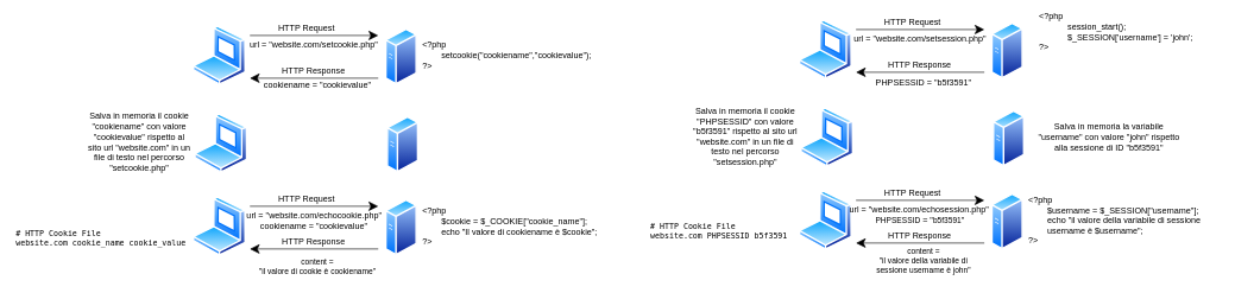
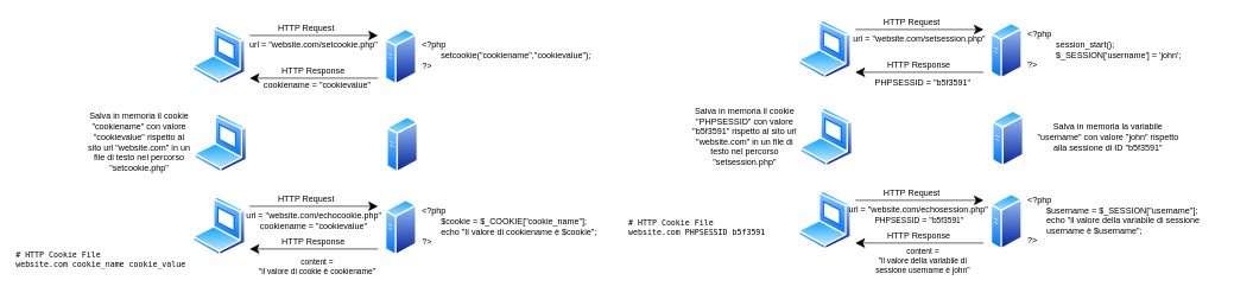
  <mxCell id="0" />
  <mxCell id="1" parent="0" />
  <mxCell id="2" value="" style="aspect=fixed;perimeter=ellipsePerimeter;html=1;align=center;shadow=0;dashed=0;spacingTop=3;image;image=img/lib/active_directory/generic_server.svg;" parent="1" vertex="1"><mxGeometry x="540" y="39" width="44.8" height="80" as="geometry" /></mxCell>
  <mxCell id="3" value="" style="aspect=fixed;perimeter=ellipsePerimeter;html=1;align=center;shadow=0;dashed=0;spacingTop=3;image;image=img/lib/active_directory/laptop_client.svg;" parent="1" vertex="1"><mxGeometry x="270" y="35.67" width="75" height="83.33" as="geometry" /></mxCell>
  <mxCell id="4" value="" style="endArrow=classic;html=1;rounded=0;startSize=11;endSize=11;" parent="1" edge="1"><mxGeometry width="50" height="50" relative="1" as="geometry"><mxPoint x="350" y="49" as="sourcePoint" /><mxPoint x="530" y="49" as="targetPoint" /></mxGeometry></mxCell>
  <mxCell id="5" value="HTTP Request" style="text;html=1;strokeColor=none;fillColor=none;align=center;verticalAlign=middle;whiteSpace=wrap;rounded=0;" parent="1" vertex="1"><mxGeometry x="370" y="29" width="119" height="20" as="geometry" /></mxCell>
  <mxCell id="6" value="" style="endArrow=classic;html=1;rounded=0;startSize=11;endSize=11;" parent="1" edge="1"><mxGeometry width="50" height="50" relative="1" as="geometry"><mxPoint x="530" y="109" as="sourcePoint" /><mxPoint x="350" y="109" as="targetPoint" /></mxGeometry></mxCell>
  <mxCell id="7" value="HTTP Response" style="text;html=1;strokeColor=none;fillColor=none;align=center;verticalAlign=middle;whiteSpace=wrap;rounded=0;" parent="1" vertex="1"><mxGeometry x="380" y="89" width="119" height="20" as="geometry" /></mxCell>
  <mxCell id="8" value="&lt;div&gt;&lt;div&gt;&amp;lt;?php&lt;br&gt;&lt;span style=&quot;white-space: pre;&quot;&gt;&#09;&lt;/span&gt;setcookie(&quot;cookiename&quot;,&quot;cookievalue&quot;);&lt;/div&gt;&lt;/div&gt;&lt;div&gt;?&amp;gt;&lt;/div&gt;" style="text;html=1;strokeColor=none;fillColor=none;align=left;verticalAlign=middle;whiteSpace=wrap;rounded=0;" parent="1" vertex="1"><mxGeometry x="590" y="52.33" width="250" height="50" as="geometry" /></mxCell>
  <mxCell id="9" value="url = &quot;website.com/setcookie.php&quot;" style="text;html=1;strokeColor=none;fillColor=none;align=center;verticalAlign=middle;whiteSpace=wrap;rounded=0;" parent="1" vertex="1"><mxGeometry x="345" y="52.33" width="190" height="20" as="geometry" /></mxCell>
  <mxCell id="10" value="cookiename = &quot;cookievalue&quot;" style="text;html=1;strokeColor=none;fillColor=none;align=center;verticalAlign=middle;whiteSpace=wrap;rounded=0;" parent="1" vertex="1"><mxGeometry x="360" y="109" width="170" height="20" as="geometry" /></mxCell>
  <mxCell id="11" value="" style="aspect=fixed;perimeter=ellipsePerimeter;html=1;align=center;shadow=0;dashed=0;spacingTop=3;image;image=img/lib/active_directory/generic_server.svg;" parent="1" vertex="1"><mxGeometry x="542.1" y="162.33" width="44.8" height="80" as="geometry" /></mxCell>
  <mxCell id="12" value="" style="aspect=fixed;perimeter=ellipsePerimeter;html=1;align=center;shadow=0;dashed=0;spacingTop=3;image;image=img/lib/active_directory/laptop_client.svg;" parent="1" vertex="1"><mxGeometry x="272.1" width="75" height="83.33" as="geometry" y="159" /></mxCell>
  <mxCell id="13" value="Salva in memoria il cookie &quot;cookiename&quot; con valore &quot;cookievalue&quot; rispetto al sito url &quot;website.com&quot; in un file di testo nel percorso &quot;setcookie.php&quot;" style="text;html=1;strokeColor=none;fillColor=none;align=center;verticalAlign=middle;whiteSpace=wrap;rounded=0;" parent="1" vertex="1"><mxGeometry x="120" width="150" height="80" as="geometry" y="159" /></mxCell>
- <mxCell id="14" value="&lt;pre style=&quot;font-size: 11px;&quot;&gt;&lt;code class=&quot;!whitespace-pre hljs language-graphql&quot; style=&quot;font-size: 11px;&quot;&gt;# HTTP Cookie File&lt;br/&gt;website.com cookie_name cookie_value&lt;br style=&quot;font-size: 11px;&quot;&gt;&lt;/code&gt;&lt;/pre&gt;" style="text;html=1;strokeColor=none;fillColor=none;align=left;verticalAlign=middle;whiteSpace=wrap;rounded=0;fontSize=11;" parent="1" vertex="1"><mxGeometry x="20" y="309" width="240" height="50" as="geometry" /></mxCell>
+ <mxCell id="14" value="&lt;pre style=&quot;font-size: 11px;&quot;&gt;&lt;code class=&quot;!whitespace-pre hljs language-graphql&quot; style=&quot;font-size: 11px;&quot;&gt;# HTTP Cookie File&lt;br/&gt;website.com cookie_name cookie_value&lt;br style=&quot;font-size: 11px;&quot;&gt;&lt;/code&gt;&lt;/pre&gt;" style="text;html=1;strokeColor=none;fillColor=none;align=left;verticalAlign=middle;whiteSpace=wrap;rounded=0;fontSize=11;" parent="1" vertex="1"><mxGeometry x="20" y="339" width="240" height="50" as="geometry" /></mxCell>
  <mxCell id="15" value="" style="aspect=fixed;perimeter=ellipsePerimeter;html=1;align=center;shadow=0;dashed=0;spacingTop=3;image;image=img/lib/active_directory/generic_server.svg;" parent="1" vertex="1"><mxGeometry x="540" y="279" width="44.8" height="80" as="geometry" /></mxCell>
  <mxCell id="16" value="" style="aspect=fixed;perimeter=ellipsePerimeter;html=1;align=center;shadow=0;dashed=0;spacingTop=3;image;image=img/lib/active_directory/laptop_client.svg;" parent="1" vertex="1"><mxGeometry x="270" y="275.67" width="75" height="83.33" as="geometry" /></mxCell>
  <mxCell id="17" value="" style="endArrow=classic;html=1;rounded=0;startSize=11;endSize=11;" parent="1" edge="1"><mxGeometry width="50" height="50" relative="1" as="geometry"><mxPoint x="350" y="289" as="sourcePoint" /><mxPoint x="530" y="289" as="targetPoint" /></mxGeometry></mxCell>
  <mxCell id="18" value="HTTP Request" style="text;html=1;strokeColor=none;fillColor=none;align=center;verticalAlign=middle;whiteSpace=wrap;rounded=0;" parent="1" vertex="1"><mxGeometry x="370" y="269" width="119" height="20" as="geometry" /></mxCell>
  <mxCell id="19" value="" style="endArrow=classic;html=1;rounded=0;startSize=11;endSize=11;" parent="1" edge="1"><mxGeometry width="50" height="50" relative="1" as="geometry"><mxPoint x="530" y="349" as="sourcePoint" /><mxPoint x="350" y="349" as="targetPoint" /></mxGeometry></mxCell>
  <mxCell id="20" value="HTTP Response" style="text;html=1;strokeColor=none;fillColor=none;align=center;verticalAlign=middle;whiteSpace=wrap;rounded=0;" parent="1" vertex="1"><mxGeometry x="380" y="329" width="119" height="20" as="geometry" /></mxCell>
  <mxCell id="21" value="url = &quot;website.com/echocookie.php&quot;" style="text;html=1;strokeColor=none;fillColor=none;align=center;verticalAlign=middle;whiteSpace=wrap;rounded=0;" parent="1" vertex="1"><mxGeometry x="342.5" y="292.33" width="195" height="20" as="geometry" /></mxCell>
  <mxCell id="22" value="cookiename = &quot;cookievalue&quot;" style="text;html=1;strokeColor=none;fillColor=none;align=center;verticalAlign=middle;whiteSpace=wrap;rounded=0;" parent="1" vertex="1"><mxGeometry x="354.5" y="307.34" width="170" height="20" as="geometry" /></mxCell>
  <mxCell id="23" value="&lt;div&gt;&lt;div&gt;&amp;lt;?php&lt;br&gt;&lt;span style=&quot;&quot;&gt;&lt;span style=&quot;&quot;&gt;&#09;&lt;/span&gt;&lt;span style=&quot;white-space: pre;&quot;&gt;&#09;&lt;/span&gt;$cookie = &lt;/span&gt;&lt;span style=&quot;background-color: initial;&quot;&gt;$_COOKIE[&quot;cookie_name&quot;];&lt;/span&gt;&lt;/div&gt;&lt;div&gt;&lt;span style=&quot;background-color: initial;&quot;&gt;&lt;span style=&quot;white-space: pre;&quot;&gt;&#09;&lt;/span&gt;echo &quot;Il valore di cookiename è $cookie&quot;;&amp;nbsp;&lt;/span&gt;&lt;/div&gt;&lt;/div&gt;&lt;div&gt;?&amp;gt;&lt;/div&gt;" style="text;html=1;strokeColor=none;fillColor=none;align=left;verticalAlign=middle;whiteSpace=wrap;rounded=0;" parent="1" vertex="1"><mxGeometry x="590" y="292.33" width="270" height="50" as="geometry" /></mxCell>
  <mxCell id="24" value="content =&lt;br&gt;&quot;il valore di cookie è cookiename&quot;" style="text;html=1;strokeColor=none;fillColor=none;align=center;verticalAlign=middle;whiteSpace=wrap;rounded=0;fontSize=11;" parent="1" vertex="1"><mxGeometry x="360" y="359" width="170" height="30" as="geometry" /></mxCell>
  <mxCell id="25" value="" style="aspect=fixed;perimeter=ellipsePerimeter;html=1;align=center;shadow=0;dashed=0;spacingTop=3;image;image=img/lib/active_directory/generic_server.svg;" parent="1" vertex="1"><mxGeometry x="1390" y="30.66" width="44.8" height="80" as="geometry" /></mxCell>
  <mxCell id="26" value="" style="aspect=fixed;perimeter=ellipsePerimeter;html=1;align=center;shadow=0;dashed=0;spacingTop=3;image;image=img/lib/active_directory/laptop_client.svg;" parent="1" vertex="1"><mxGeometry x="1120" y="27.33" width="75" height="83.33" as="geometry" /></mxCell>
  <mxCell id="27" value="" style="endArrow=classic;html=1;rounded=0;startSize=11;endSize=11;" parent="1" edge="1"><mxGeometry width="50" height="50" relative="1" as="geometry"><mxPoint x="1200" y="40.66" as="sourcePoint" /><mxPoint x="1380" y="40.66" as="targetPoint" /></mxGeometry></mxCell>
  <mxCell id="28" value="HTTP Request" style="text;html=1;strokeColor=none;fillColor=none;align=center;verticalAlign=middle;whiteSpace=wrap;rounded=0;" parent="1" vertex="1"><mxGeometry x="1220" y="20.66" width="119" height="20" as="geometry" /></mxCell>
  <mxCell id="29" value="" style="endArrow=classic;html=1;rounded=0;startSize=11;endSize=11;" parent="1" edge="1"><mxGeometry width="50" height="50" relative="1" as="geometry"><mxPoint x="1380" y="100.66" as="sourcePoint" /><mxPoint x="1200" y="100.66" as="targetPoint" /></mxGeometry></mxCell>
  <mxCell id="30" value="HTTP Response" style="text;html=1;strokeColor=none;fillColor=none;align=center;verticalAlign=middle;whiteSpace=wrap;rounded=0;" parent="1" vertex="1"><mxGeometry x="1230" y="80.66" width="119" height="20" as="geometry" /></mxCell>
- <mxCell id="31" value="&lt;div&gt;&lt;div&gt;&amp;lt;?php&lt;br&gt;&lt;span style=&quot;&quot;&gt;&#09;&lt;/span&gt;&lt;/div&gt;&lt;/div&gt;&lt;blockquote style=&quot;margin: 0 0 0 40px; border: none; padding: 0px;&quot;&gt;&lt;div&gt;&lt;div&gt;session_start();&lt;/div&gt;&lt;/div&gt;&lt;div&gt;&lt;div&gt;&lt;span style=&quot;background-color: initial;&quot; class=&quot;hljs-variable&quot;&gt;$_SESSION&lt;/span&gt;&lt;span style=&quot;background-color: initial;&quot;&gt;[&lt;/span&gt;&lt;span style=&quot;background-color: initial;&quot; class=&quot;hljs-string&quot;&gt;'username'&lt;/span&gt;&lt;span style=&quot;background-color: initial;&quot;&gt;] = &lt;/span&gt;&lt;span style=&quot;background-color: initial;&quot; class=&quot;hljs-string&quot;&gt;'john'&lt;/span&gt;&lt;span style=&quot;background-color: initial;&quot;&gt;;&lt;/span&gt;&lt;/div&gt;&lt;/div&gt;&lt;/blockquote&gt;&lt;div&gt;?&amp;gt;&lt;/div&gt;" style="text;html=1;strokeColor=none;fillColor=none;align=left;verticalAlign=middle;whiteSpace=wrap;rounded=0;" parent="1" vertex="1"><mxGeometry x="1455" y="18.99" width="250" height="50" as="geometry" /></mxCell>
+ <mxCell id="31" value="&lt;div&gt;&lt;div&gt;&amp;lt;?php&lt;br&gt;&lt;span style=&quot;&quot;&gt;&#09;&lt;/span&gt;&lt;/div&gt;&lt;/div&gt;&lt;blockquote style=&quot;margin: 0 0 0 40px; border: none; padding: 0px;&quot;&gt;&lt;div&gt;&lt;div&gt;session_start();&lt;/div&gt;&lt;/div&gt;&lt;div&gt;&lt;div&gt;&lt;span style=&quot;background-color: initial;&quot; class=&quot;hljs-variable&quot;&gt;$_SESSION&lt;/span&gt;&lt;span style=&quot;background-color: initial;&quot;&gt;[&lt;/span&gt;&lt;span style=&quot;background-color: initial;&quot; class=&quot;hljs-string&quot;&gt;'username'&lt;/span&gt;&lt;span style=&quot;background-color: initial;&quot;&gt;] = &lt;/span&gt;&lt;span style=&quot;background-color: initial;&quot; class=&quot;hljs-string&quot;&gt;'john'&lt;/span&gt;&lt;span style=&quot;background-color: initial;&quot;&gt;;&lt;/span&gt;&lt;/div&gt;&lt;/div&gt;&lt;/blockquote&gt;&lt;div&gt;?&amp;gt;&lt;/div&gt;" style="text;html=1;strokeColor=none;fillColor=none;align=left;verticalAlign=middle;whiteSpace=wrap;rounded=0;" parent="1" vertex="1"><mxGeometry x="1440" y="43.99" width="250" height="50" as="geometry" /></mxCell>
  <mxCell id="32" value="url = &quot;website.com/setsession.php&quot;" style="text;html=1;strokeColor=none;fillColor=none;align=center;verticalAlign=middle;whiteSpace=wrap;rounded=0;" parent="1" vertex="1"><mxGeometry x="1195" y="43.99" width="190" height="20" as="geometry" /></mxCell>
  <mxCell id="33" value="PHPSESSID&amp;nbsp;= &quot;&lt;span style=&quot;background-color: initial;&quot;&gt;b5f3591&lt;/span&gt;&lt;span style=&quot;background-color: initial;&quot;&gt;&quot;&lt;/span&gt;" style="text;html=1;strokeColor=none;fillColor=none;align=center;verticalAlign=middle;whiteSpace=wrap;rounded=0;" parent="1" vertex="1"><mxGeometry x="1210" y="100.66" width="170" height="28.34" as="geometry" /></mxCell>
  <mxCell id="34" value="" style="aspect=fixed;perimeter=ellipsePerimeter;html=1;align=center;shadow=0;dashed=0;spacingTop=3;image;image=img/lib/active_directory/generic_server.svg;" parent="1" vertex="1"><mxGeometry x="1392.1" y="153.99" width="44.8" height="80" as="geometry" /></mxCell>
  <mxCell id="35" value="" style="aspect=fixed;perimeter=ellipsePerimeter;html=1;align=center;shadow=0;dashed=0;spacingTop=3;image;image=img/lib/active_directory/laptop_client.svg;" parent="1" vertex="1"><mxGeometry x="1122.1" y="150.66" width="75" height="83.33" as="geometry" /></mxCell>
  <mxCell id="36" value="Salva in memoria il cookie &quot;PHPSESSID&quot; con valore &quot;b5f3591&quot; rispetto al sito url &quot;website.com&quot; in un file di testo nel percorso &quot;setsession.php&quot;" style="text;html=1;strokeColor=none;fillColor=none;align=center;verticalAlign=middle;whiteSpace=wrap;rounded=0;" parent="1" vertex="1"><mxGeometry x="970" y="150.66" width="150" height="80" as="geometry" /></mxCell>
- <mxCell id="37" value="&lt;pre style=&quot;font-size: 11px;&quot;&gt;&lt;code class=&quot;!whitespace-pre hljs language-graphql&quot; style=&quot;font-size: 11px;&quot;&gt;# HTTP Cookie File&lt;br&gt;website.com PHPSESSID b5f3591&lt;/code&gt;&lt;/pre&gt;" style="text;html=1;strokeColor=none;fillColor=none;align=left;verticalAlign=middle;whiteSpace=wrap;rounded=0;fontSize=11;" parent="1" vertex="1"><mxGeometry x="910" y="299" width="210" height="50" as="geometry" /></mxCell>
+ <mxCell id="37" value="&lt;pre style=&quot;font-size: 11px;&quot;&gt;&lt;code class=&quot;!whitespace-pre hljs language-graphql&quot; style=&quot;font-size: 11px;&quot;&gt;# HTTP Cookie File&lt;br&gt;website.com PHPSESSID b5f3591&lt;/code&gt;&lt;/pre&gt;" style="text;html=1;strokeColor=none;fillColor=none;align=left;verticalAlign=middle;whiteSpace=wrap;rounded=0;fontSize=11;" parent="1" vertex="1"><mxGeometry x="880" y="294" width="210" height="50" as="geometry" /></mxCell>
  <mxCell id="38" value="" style="aspect=fixed;perimeter=ellipsePerimeter;html=1;align=center;shadow=0;dashed=0;spacingTop=3;image;image=img/lib/active_directory/generic_server.svg;" parent="1" vertex="1"><mxGeometry x="1390" y="270.66" width="44.8" height="80" as="geometry" /></mxCell>
  <mxCell id="39" value="" style="aspect=fixed;perimeter=ellipsePerimeter;html=1;align=center;shadow=0;dashed=0;spacingTop=3;image;image=img/lib/active_directory/laptop_client.svg;" parent="1" vertex="1"><mxGeometry x="1120" y="267.33" width="75" height="83.33" as="geometry" /></mxCell>
  <mxCell id="40" value="" style="endArrow=classic;html=1;rounded=0;startSize=11;endSize=11;" parent="1" edge="1"><mxGeometry width="50" height="50" relative="1" as="geometry"><mxPoint x="1200" y="280.66" as="sourcePoint" /><mxPoint x="1380" y="280.66" as="targetPoint" /></mxGeometry></mxCell>
  <mxCell id="41" value="HTTP Request" style="text;html=1;strokeColor=none;fillColor=none;align=center;verticalAlign=middle;whiteSpace=wrap;rounded=0;" parent="1" vertex="1"><mxGeometry x="1220" y="260.66" width="119" height="20" as="geometry" /></mxCell>
  <mxCell id="42" value="" style="endArrow=classic;html=1;rounded=0;startSize=11;endSize=11;" parent="1" edge="1"><mxGeometry width="50" height="50" relative="1" as="geometry"><mxPoint x="1380" y="340.66" as="sourcePoint" /><mxPoint x="1200" y="340.66" as="targetPoint" /></mxGeometry></mxCell>
  <mxCell id="43" value="HTTP Response" style="text;html=1;strokeColor=none;fillColor=none;align=center;verticalAlign=middle;whiteSpace=wrap;rounded=0;" parent="1" vertex="1"><mxGeometry x="1230" y="320.66" width="119" height="20" as="geometry" /></mxCell>
  <mxCell id="44" value="url = &quot;website.com/echosession.php&quot;" style="text;html=1;strokeColor=none;fillColor=none;align=center;verticalAlign=middle;whiteSpace=wrap;rounded=0;" parent="1" vertex="1"><mxGeometry x="1190" y="283.99" width="197.5" height="20" as="geometry" /></mxCell>
  <mxCell id="45" value="&lt;span style=&quot;font-size: 11px; text-align: left; background-color: initial;&quot;&gt;PHPSESSID&lt;/span&gt;&amp;nbsp;= &quot;&lt;span style=&quot;font-size: 11px; text-align: left; background-color: initial;&quot;&gt;b5f3591&lt;/span&gt;&lt;span style=&quot;background-color: initial;&quot;&gt;&quot;&lt;/span&gt;" style="text;html=1;strokeColor=none;fillColor=none;align=center;verticalAlign=middle;whiteSpace=wrap;rounded=0;" parent="1" vertex="1"><mxGeometry x="1204.5" y="299" width="170" height="20" as="geometry" /></mxCell>
  <mxCell id="46" value="&lt;div&gt;&lt;div&gt;&amp;lt;?php&lt;br&gt;&lt;/div&gt;&lt;div&gt;&lt;span style=&quot;white-space: pre;&quot;&gt;&#09;&lt;/span&gt;$username = $_SESSION[&quot;username&quot;];&lt;br&gt;&lt;/div&gt;&lt;div&gt;&lt;span style=&quot;background-color: initial;&quot;&gt;&lt;span style=&quot;white-space: pre;&quot;&gt;&#09;&lt;/span&gt;echo &quot;il valore della variabile di sessione &lt;span style=&quot;white-space: pre;&quot;&gt;&#09;&lt;/span&gt;username è $username&quot;;&amp;nbsp;&lt;/span&gt;&lt;/div&gt;&lt;/div&gt;&lt;div&gt;?&amp;gt;&lt;/div&gt;" style="text;html=1;strokeColor=none;fillColor=none;align=left;verticalAlign=middle;whiteSpace=wrap;rounded=0;" parent="1" vertex="1"><mxGeometry x="1440" y="283.99" width="270" height="50" as="geometry" /></mxCell>
  <mxCell id="47" value="content =&lt;br&gt;&quot;il valore della variabile di sessione username è john&quot;" style="text;html=1;strokeColor=none;fillColor=none;align=center;verticalAlign=middle;whiteSpace=wrap;rounded=0;fontSize=11;" parent="1" vertex="1"><mxGeometry x="1210" y="350.66" width="170" height="30" as="geometry" /></mxCell>
  <mxCell id="48" value="Salva in memoria la variabile &quot;username&quot; con valore &quot;john&quot; rispetto alla sessione di ID &quot;b5f3591&quot;" style="text;html=1;strokeColor=none;fillColor=none;align=center;verticalAlign=middle;whiteSpace=wrap;rounded=0;" parent="1" vertex="1"><mxGeometry x="1450" y="152.32" width="210" height="80" as="geometry" /></mxCell>
